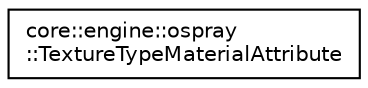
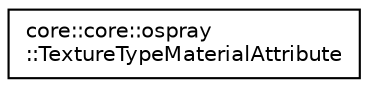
  digraph {
    rankdir=LR
-   n1 [color=black fillcolor=white fontname=Helvetica fontsize=10 height=0.2 label="core::engine::ospray\l::TextureTypeMaterialAttribute" shape=record style=filled width=0.4]
+   n1 [color=black fillcolor=white fontname=Helvetica fontsize=10 height=0.2 label="core::core::ospray\l::TextureTypeMaterialAttribute" shape=record style=filled width=0.4]
  }
